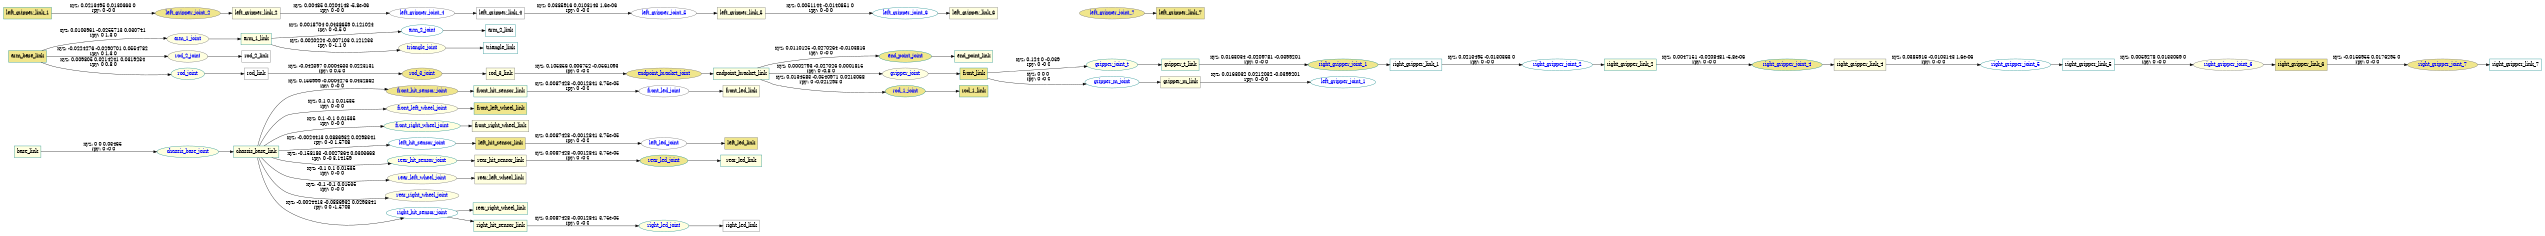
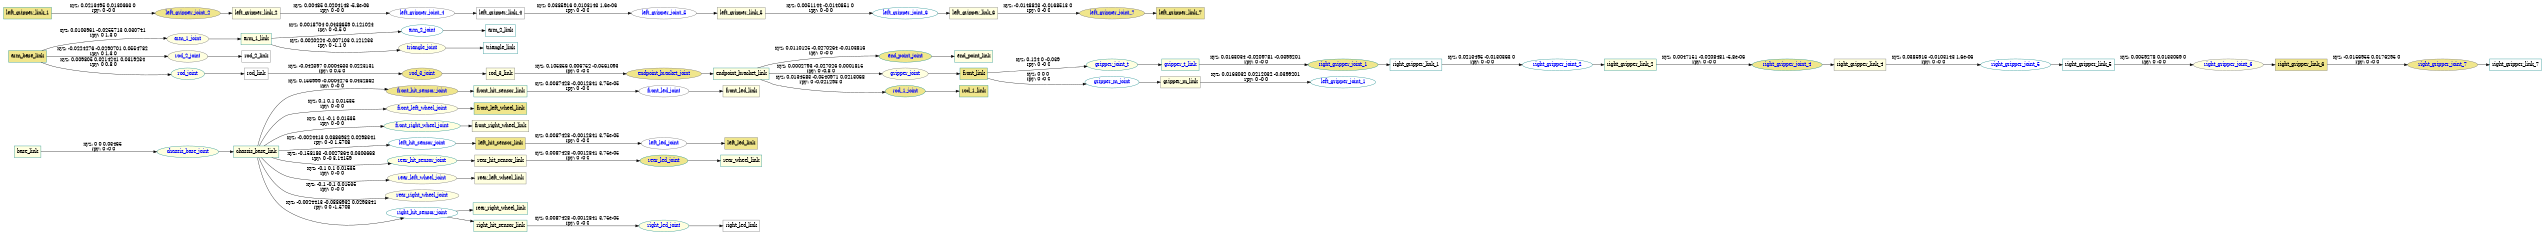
  digraph {
    rankdir=LR
    node [color=teal fillcolor=lightyellow shape=box style=filled]
    n1 [label=base_link]
    chassis_base_joint [fontcolor=blue shape=ellipse]
    n3 [label=chassis_base_link]
    front_hit_sensor_joint [color=gray40 fillcolor=khaki fontcolor=blue shape=ellipse]
    front_left_wheel_joint [color=gray40 fontcolor=blue shape=ellipse]
    front_right_wheel_joint [fontcolor=blue shape=ellipse]
    left_hit_sensor_joint [fillcolor=white fontcolor=blue shape=ellipse]
    rear_hit_sensor_joint [fontcolor=blue shape=ellipse]
    rear_left_wheel_joint [color=gray40 fontcolor=blue shape=ellipse]
    rear_right_wheel_joint [color=gray40 fontcolor=blue shape=ellipse]
    right_hit_sensor_joint [fillcolor=white fontcolor=blue shape=ellipse]
    n12 [label=front_hit_sensor_link]
    n13 [fillcolor=khaki label=front_left_wheel_link]
    n14 [color=gray40 label=front_right_wheel_link]
    n15 [color=gray40 fillcolor=khaki label=left_hit_sensor_link]
    n16 [color=gray40 label=rear_hit_sensor_link]
    n17 [color=gray40 label=rear_left_wheel_link]
    n18 [label=rear_right_wheel_link]
    n19 [label=right_hit_sensor_link]
    n20 [fillcolor=khaki label=arm_base_link]
    arm_1_joint [color=gray40 fontcolor=blue shape=ellipse]
    rod_2_joint [color=gray40 fontcolor=blue shape=ellipse]
    rod_joint [fontcolor=blue shape=ellipse]
    n24 [label=arm_1_link]
    n25 [color=gray40 fillcolor=white label=rod_2_link]
    n26 [color=gray40 fillcolor=white label=rod_link]
    arm_2_joint [fillcolor=white fontcolor=blue shape=ellipse]
    triangle_joint [color=gray40 fontcolor=blue shape=ellipse]
    n29 [fillcolor=white label=arm_2_link]
    n30 [fillcolor=white label=triangle_link]
    endpoint_bracket_joint [color=gray40 fillcolor=khaki fontcolor=blue shape=ellipse]
    n32 [label=endpoint_bracket_link]
    end_point_joint [fillcolor=khaki fontcolor=blue shape=ellipse]
    gripper_joint [color=gray40 fontcolor=blue shape=ellipse]
    rod_1_joint [fillcolor=khaki fontcolor=blue shape=ellipse]
    n36 [label=end_point_link]
    n37 [fillcolor=khaki label=front_link]
    n38 [fillcolor=khaki label=rod_1_link]
    gripper_joint_t [fontcolor=blue shape=ellipse]
    gripper_m_joint [fillcolor=white fontcolor=blue shape=ellipse]
-   n41 [label=gripper_t_link]
+   n41 [label=gripper_t_link fontcolor=blue]
    n42 [color=gray40 label=gripper_m_link]
    right_gripper_joint_1 [fillcolor=khaki fontcolor=blue shape=ellipse]
    left_gripper_joint_1 [fillcolor=white fontcolor=blue shape=ellipse]
    n45 [fillcolor=white label=right_gripper_link_1]
    n46 [fillcolor=khaki label=left_gripper_link_1]
    left_gripper_joint_2 [color=gray40 fillcolor=khaki fontcolor=blue shape=ellipse]
    n48 [color=gray40 label=left_gripper_link_2]
    left_gripper_joint_4 [color=gray40 fillcolor=white fontcolor=blue shape=ellipse]
    n50 [color=gray40 fillcolor=white label=left_gripper_link_4]
    left_gripper_joint_5 [color=gray40 fillcolor=white fontcolor=blue shape=ellipse]
    n52 [color=gray40 label=left_gripper_link_5]
    left_gripper_joint_6 [fillcolor=white fontcolor=blue shape=ellipse]
    n54 [color=gray40 label=left_gripper_link_6]
    left_gripper_joint_7 [color=gray40 fillcolor=khaki fontcolor=blue shape=ellipse]
    n56 [color=gray40 fillcolor=khaki label=left_gripper_link_7]
    right_gripper_joint_2 [fillcolor=white fontcolor=blue shape=ellipse]
    n58 [label=right_gripper_link_2]
    right_gripper_joint_4 [fillcolor=khaki fontcolor=blue shape=ellipse]
    n60 [color=gray40 label=right_gripper_link_4]
    right_gripper_joint_5 [fillcolor=white fontcolor=blue shape=ellipse]
    n62 [fillcolor=white label=right_gripper_link_5]
    right_gripper_joint_6 [color=gray40 fontcolor=blue shape=ellipse]
    n64 [color=gray40 fillcolor=khaki label=right_gripper_link_6]
    right_gripper_joint_7 [color=gray40 fillcolor=khaki fontcolor=blue shape=ellipse]
    n66 [fillcolor=white label=right_gripper_link_7]
    rod_3_joint [color=gray40 fillcolor=khaki fontcolor=blue shape=ellipse]
    n68 [color=gray40 label=rod_3_link]
    front_led_joint [color=gray40 fillcolor=white fontcolor=blue shape=ellipse]
    n70 [color=gray40 label=front_led_link]
    left_led_joint [color=gray40 fillcolor=white fontcolor=blue shape=ellipse]
    n72 [color=gray40 fillcolor=khaki label=left_led_link]
    rear_led_joint [fillcolor=khaki fontcolor=blue shape=ellipse]
-   n74 [label=rear_led_link]
+   n74 [label=rear_wheel_link]
    right_led_joint [fontcolor=blue shape=ellipse]
    n76 [color=gray40 fillcolor=white label=right_led_link]
    n1 -> chassis_base_joint [label="xyz: 0 0 0.03465 \nrpy: 0 -0 0"]
    chassis_base_joint -> n3
    n3 -> front_hit_sensor_joint [label="xyz: 0.156999 -0.0004276 0.0432862 \nrpy: 0 -0 0"]
    n3 -> front_left_wheel_joint [label="xyz: 0.1 0.1 0.01535 \nrpy: 0 -0 0"]
    n3 -> front_right_wheel_joint [label="xyz: 0.1 -0.1 0.01535 \nrpy: 0 -0 0"]
    n3 -> left_hit_sensor_joint [label="xyz: -0.0024413 0.0886932 0.0298341 \nrpy: 0 -0 1.5708"]
    n3 -> rear_hit_sensor_joint [label="xyz: -0.158183 -0.0027864 0.0303668 \nrpy: 0 -0 3.14159"]
    n3 -> rear_left_wheel_joint [label="xyz: -0.1 0.1 0.01535 \nrpy: 0 -0 0"]
    n3 -> rear_right_wheel_joint [label="xyz: -0.1 -0.1 0.01535 \nrpy: 0 -0 0"]
    n3 -> right_hit_sensor_joint [label="xyz: -0.0024413 -0.0886932 0.0298341 \nrpy: 0 0 -1.5708"]
    front_hit_sensor_joint -> n12
    front_left_wheel_joint -> n13
    front_right_wheel_joint -> n14
    left_hit_sensor_joint -> n15
    rear_hit_sensor_joint -> n16
    rear_left_wheel_joint -> n17
    right_hit_sensor_joint -> n18
    right_hit_sensor_joint -> n19
    n12 -> front_led_joint [label="xyz: 0.0087428 -0.0012841 3.75e-05 \nrpy: 0 -0 0"]
    n15 -> left_led_joint [label="xyz: 0.0087428 -0.0012841 3.75e-05 \nrpy: 0 -0 0"]
    n16 -> rear_led_joint [label="xyz: 0.0087428 -0.0012841 3.75e-05 \nrpy: 0 -0 0"]
    n19 -> right_led_joint [label="xyz: 0.0087428 -0.0012841 3.75e-05 \nrpy: 0 -0 0"]
    n20 -> arm_1_joint [label="xyz: 0.0103961 -0.0255713 0.030741 \nrpy: 0 1.3 0"]
    n20 -> rod_2_joint [label="xyz: -0.0224276 -0.0290701 0.0554782 \nrpy: 0 1.3 0"]
    n20 -> rod_joint [label="xyz: 0.009805 0.0214241 0.0319234 \nrpy: 0 0.8 0"]
    arm_1_joint -> n24
    rod_2_joint -> n25
    rod_joint -> n26
    n24 -> arm_2_joint [label="xyz: 0.0018704 0.0438659 0.121024 \nrpy: 0 -0.5 0"]
    n24 -> triangle_joint [label="xyz: 0.0020224 -0.007103 0.121233 \nrpy: 0 -1.1 0"]
    n26 -> rod_3_joint [label="xyz: -0.042397 0.0004533 0.0223131 \nrpy: 0 0.5 0"]
    arm_2_joint -> n29
    triangle_joint -> n30
    endpoint_bracket_joint -> n32
    n32 -> end_point_joint [label="xyz: 0.0110125 -0.0270264 -0.0103816 \nrpy: 0 -0 0"]
    n32 -> gripper_joint [label="xyz: 0.0002793 -0.027026 0.0001815 \nrpy: 0 -0.8 0"]
    n32 -> rod_1_joint [label="xyz: 0.0134583 -0.0540971 0.0213068 \nrpy: 0 -0.021293 0"]
    end_point_joint -> n36
    gripper_joint -> n37
    rod_1_joint -> n38
    n37 -> gripper_joint_t [label="xyz: 0.124 0 -0.039 \nrpy: 0 -0 0"]
    n37 -> gripper_m_joint [label="xyz: 0 0 0 \nrpy: 0 -0 0"]
    gripper_joint_t -> n41
    gripper_m_joint -> n42
    n41 -> right_gripper_joint_1 [label="xyz: 0.0163034 -0.0209781 -0.0399201 \nrpy: 0 -0 0"]
    n42 -> left_gripper_joint_1 [label="xyz: 0.0163032 0.0212032 -0.0399201 \nrpy: 0 -0 0"]
    right_gripper_joint_1 -> n45
    n45 -> right_gripper_joint_2 [label="xyz: 0.0213495 -0.0130363 0 \nrpy: 0 -0 0"]
    n46 -> left_gripper_joint_2 [label="xyz: 0.0213495 0.0130363 0 \nrpy: 0 -0 0"]
    left_gripper_joint_2 -> n48
    n48 -> left_gripper_joint_4 [label="xyz: 0.00485 0.0204148 -5.8e-06 \nrpy: 0 -0 0"]
    left_gripper_joint_4 -> n50
    n50 -> left_gripper_joint_5 [label="xyz: 0.0385916 0.0103143 1.6e-06 \nrpy: 0 -0 0"]
    left_gripper_joint_5 -> n52
    n52 -> left_gripper_joint_6 [label="xyz: 0.0051144 -0.0140851 0 \nrpy: 0 -0 0"]
    left_gripper_joint_6 -> n54
+   n54 -> left_gripper_joint_7 [label="xyz: -0.0148823 -0.0168513 0 \nrpy: 0 -0 0"]
    left_gripper_joint_7 -> n56
    right_gripper_joint_2 -> n58
    n58 -> right_gripper_joint_4 [label="xyz: 0.0047151 -0.0208481 -5.8e-06 \nrpy: 0 -0 0"]
    right_gripper_joint_4 -> n60
    n60 -> right_gripper_joint_5 [label="xyz: 0.0385916 -0.0103143 1.6e-06 \nrpy: 0 -0 0"]
    right_gripper_joint_5 -> n62
    n62 -> right_gripper_joint_6 [label="xyz: 0.0059278 0.0133069 0 \nrpy: 0 -0 0"]
    right_gripper_joint_6 -> n64
    n64 -> right_gripper_joint_7 [label="xyz: -0.0156955 0.0176295 0 \nrpy: 0 -0 0"]
    right_gripper_joint_7 -> n66
    rod_3_joint -> n68
    n68 -> endpoint_bracket_joint [label="xyz: 0.105856 0.006752 -0.0561093 \nrpy: 0 -0 0"]
    front_led_joint -> n70
    left_led_joint -> n72
    rear_led_joint -> n74
    right_led_joint -> n76
  }
